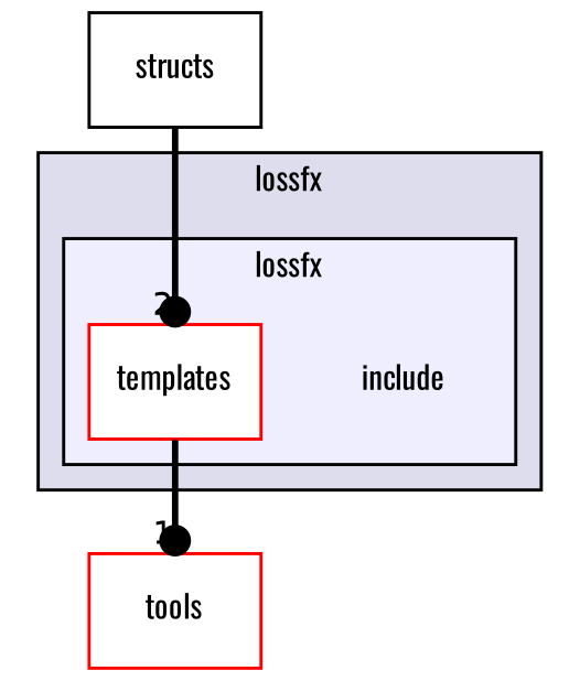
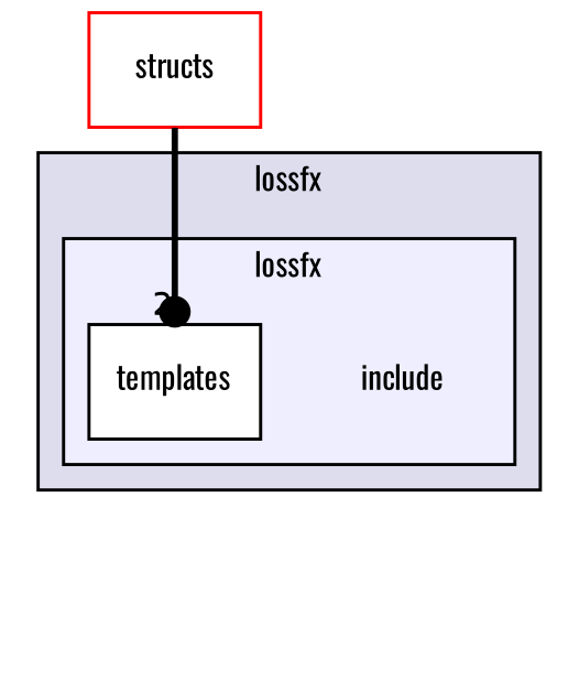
  digraph {
    compound=true
    fontname=Oswald
    node [fontname=Oswald fontsize=10 shape=box color=red fillcolor=white style=filled]
    edge [arrowhead=dot fontname=Oswald labeldistance=1.5 labelfontname=Helvetica labelfontsize=10 style=bold]
    n1 [label=include shape=plaintext color="" fillcolor="" style=""]
-   n2 [label=templates]
-   n3 [label=tools]
-   n4 [color=black label=structs]
+   n2 [color=black label=templates]
+   n4 [label=structs]
    subgraph cluster_1 {
      bgcolor="#ddddee"
      fontsize=10
      label=lossfx
      pencolor=black
      subgraph cluster_2 {
        bgcolor="#eeeeff"
        fontsize=10
        label=lossfx
        pencolor=black
        n1
        n2
      }
    }
-   n2 -> n3 [headlabel=1]
    n4 -> n2 [headlabel=2]
  }
